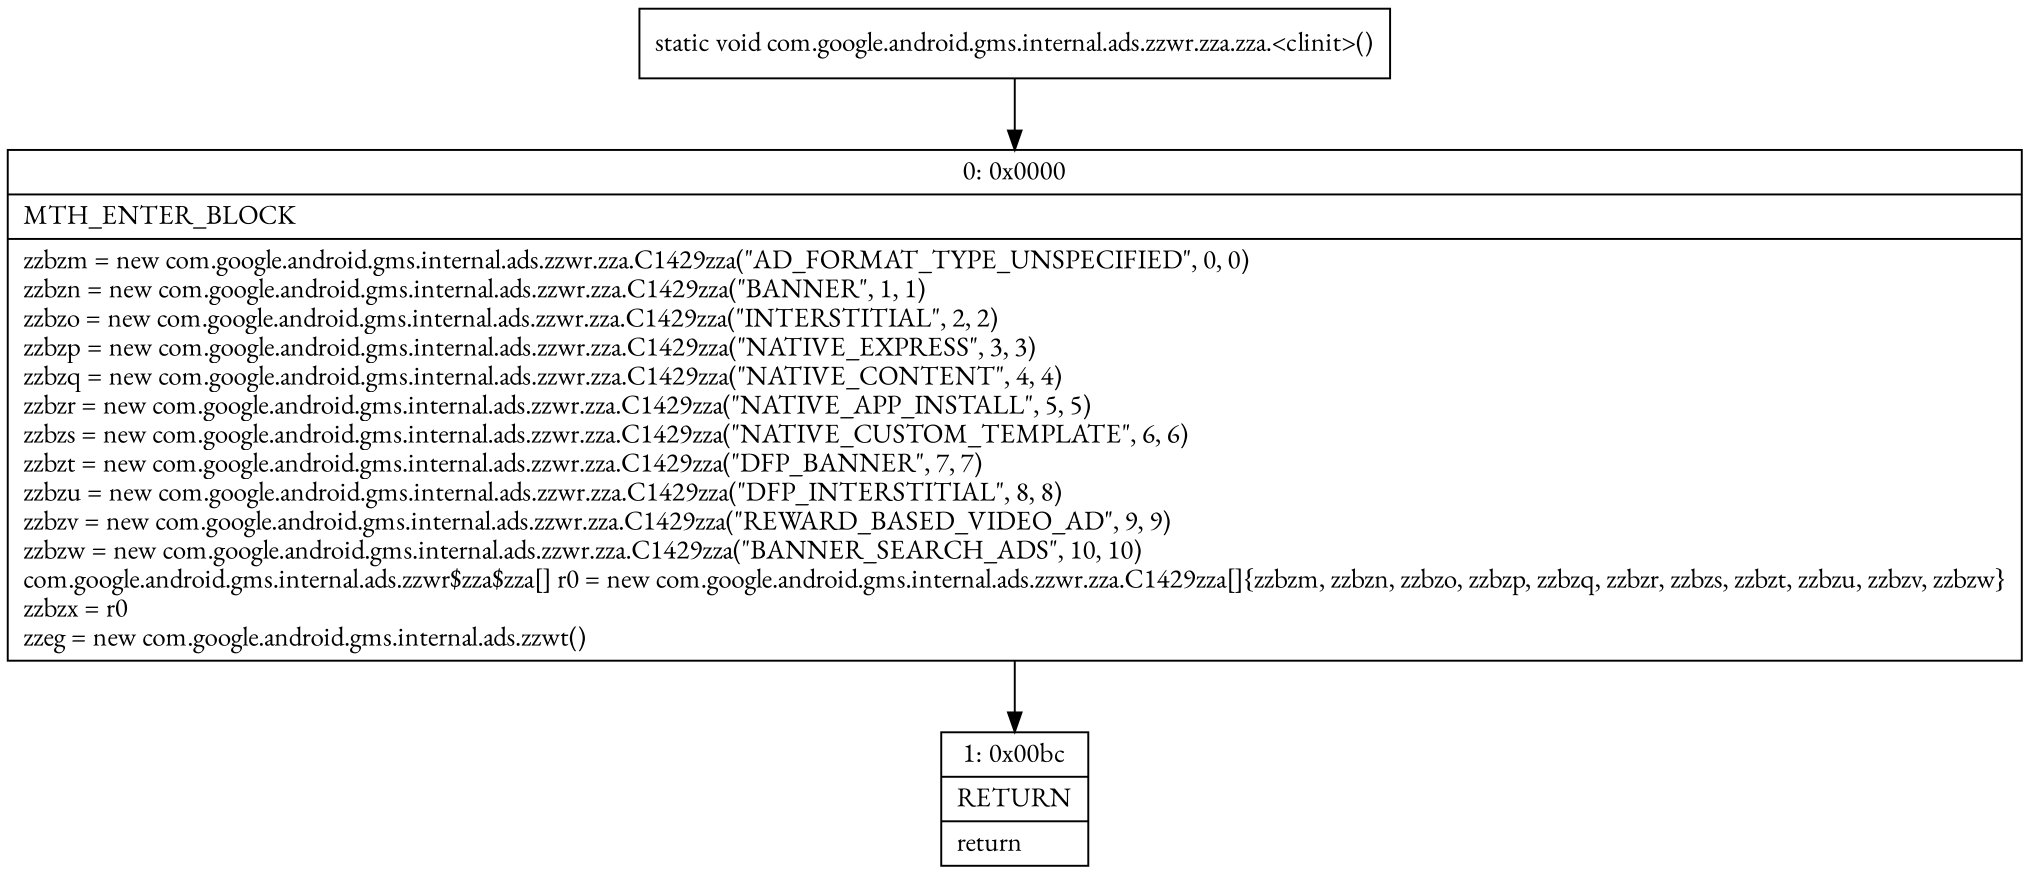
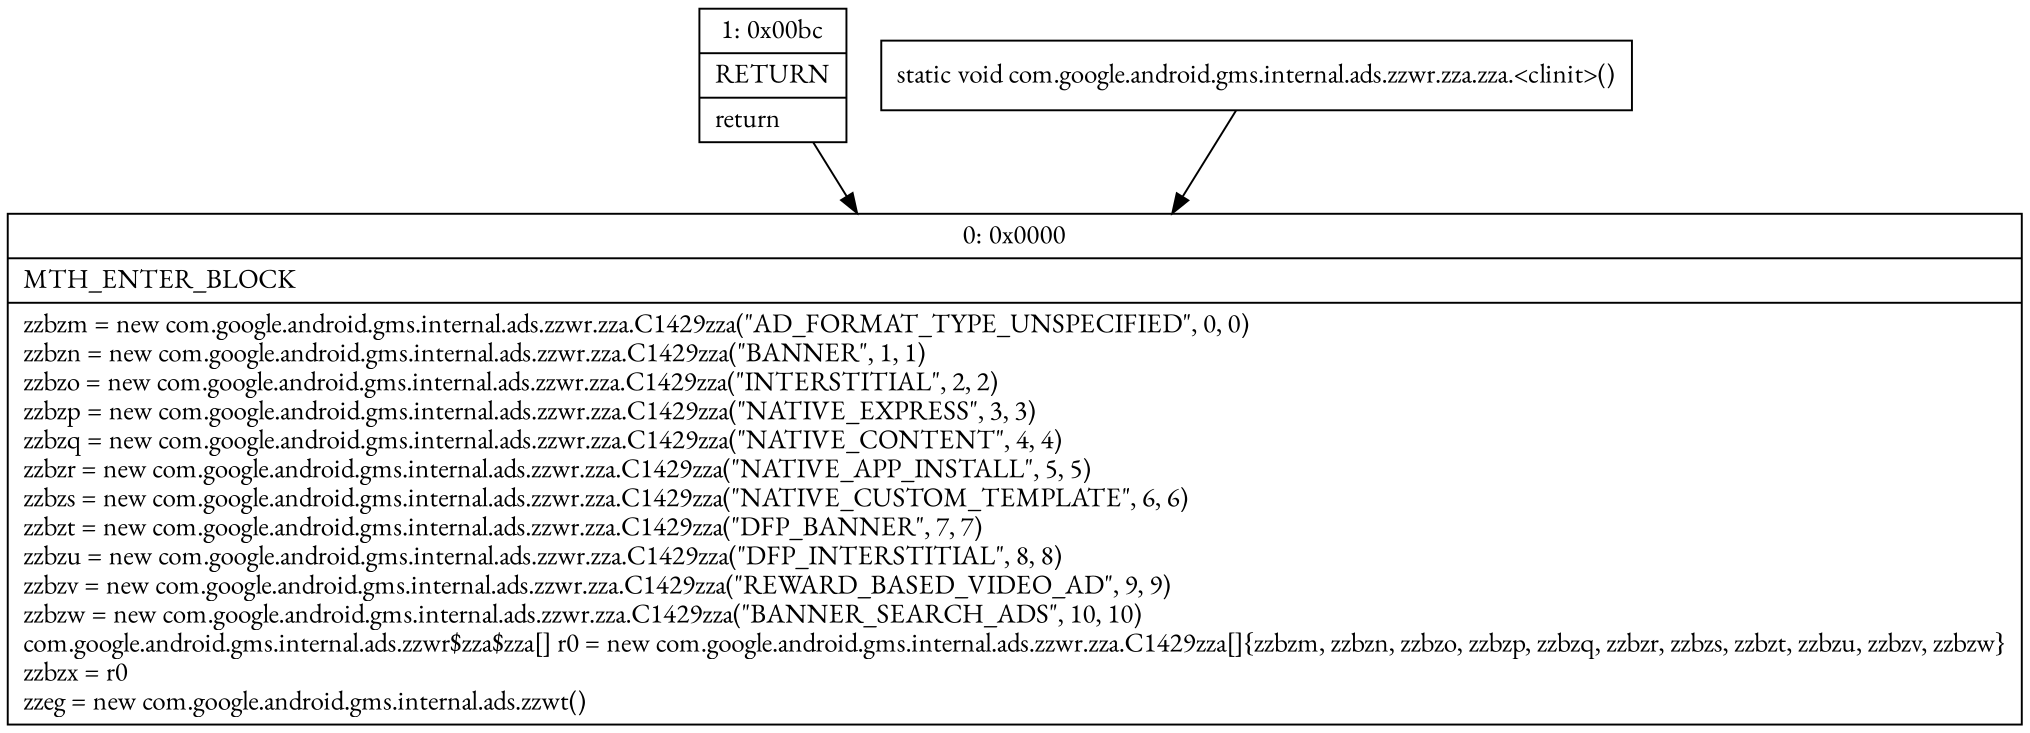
  digraph {
    fontname="EB Garamond"
    node [shape=record fontname="EB Garamond"]
    edge [fontname="EB Garamond"]
    n1 [label="{0\:\ 0x0000|MTH_ENTER_BLOCK\l|zzbzm = new com.google.android.gms.internal.ads.zzwr.zza.C1429zza(\"AD_FORMAT_TYPE_UNSPECIFIED\", 0, 0)\lzzbzn = new com.google.android.gms.internal.ads.zzwr.zza.C1429zza(\"BANNER\", 1, 1)\lzzbzo = new com.google.android.gms.internal.ads.zzwr.zza.C1429zza(\"INTERSTITIAL\", 2, 2)\lzzbzp = new com.google.android.gms.internal.ads.zzwr.zza.C1429zza(\"NATIVE_EXPRESS\", 3, 3)\lzzbzq = new com.google.android.gms.internal.ads.zzwr.zza.C1429zza(\"NATIVE_CONTENT\", 4, 4)\lzzbzr = new com.google.android.gms.internal.ads.zzwr.zza.C1429zza(\"NATIVE_APP_INSTALL\", 5, 5)\lzzbzs = new com.google.android.gms.internal.ads.zzwr.zza.C1429zza(\"NATIVE_CUSTOM_TEMPLATE\", 6, 6)\lzzbzt = new com.google.android.gms.internal.ads.zzwr.zza.C1429zza(\"DFP_BANNER\", 7, 7)\lzzbzu = new com.google.android.gms.internal.ads.zzwr.zza.C1429zza(\"DFP_INTERSTITIAL\", 8, 8)\lzzbzv = new com.google.android.gms.internal.ads.zzwr.zza.C1429zza(\"REWARD_BASED_VIDEO_AD\", 9, 9)\lzzbzw = new com.google.android.gms.internal.ads.zzwr.zza.C1429zza(\"BANNER_SEARCH_ADS\", 10, 10)\lcom.google.android.gms.internal.ads.zzwr$zza$zza[] r0 = new com.google.android.gms.internal.ads.zzwr.zza.C1429zza[]\{zzbzm, zzbzn, zzbzo, zzbzp, zzbzq, zzbzr, zzbzs, zzbzt, zzbzu, zzbzv, zzbzw\}\lzzbzx = r0\lzzeg = new com.google.android.gms.internal.ads.zzwt()\l}"]
    n2 [label="{1\:\ 0x00bc|RETURN\l|return\l}"]
    n3 [label="{static void com.google.android.gms.internal.ads.zzwr.zza.zza.\<clinit\>() }"]
-   n1 -> n2
+   n2 -> n1
    n3 -> n1
  }
